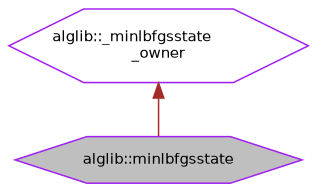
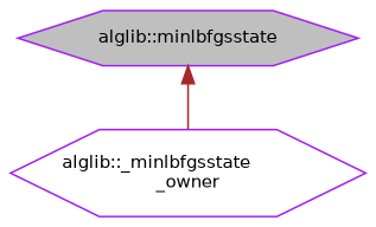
  digraph {
    node [color=purple fontname=Helvetica fontsize=10 shape=hexagon style=filled]
    n1 [fillcolor=grey75 fontcolor=black height=0.2 label="alglib::minlbfgsstate" width=0.4]
    n2 [fillcolor=white height=0.2 label="alglib::_minlbfgsstate\l_owner" width=0.4]
-   n2 -> n1 [color=brown dir=back fontname=Helvetica fontsize=10 labelfontname=Helvetica labelfontsize=10 style=solid]
+   n1 -> n2 [color=brown dir=back fontname=Helvetica fontsize=10 labelfontname=Helvetica labelfontsize=10 style=solid]
  }
